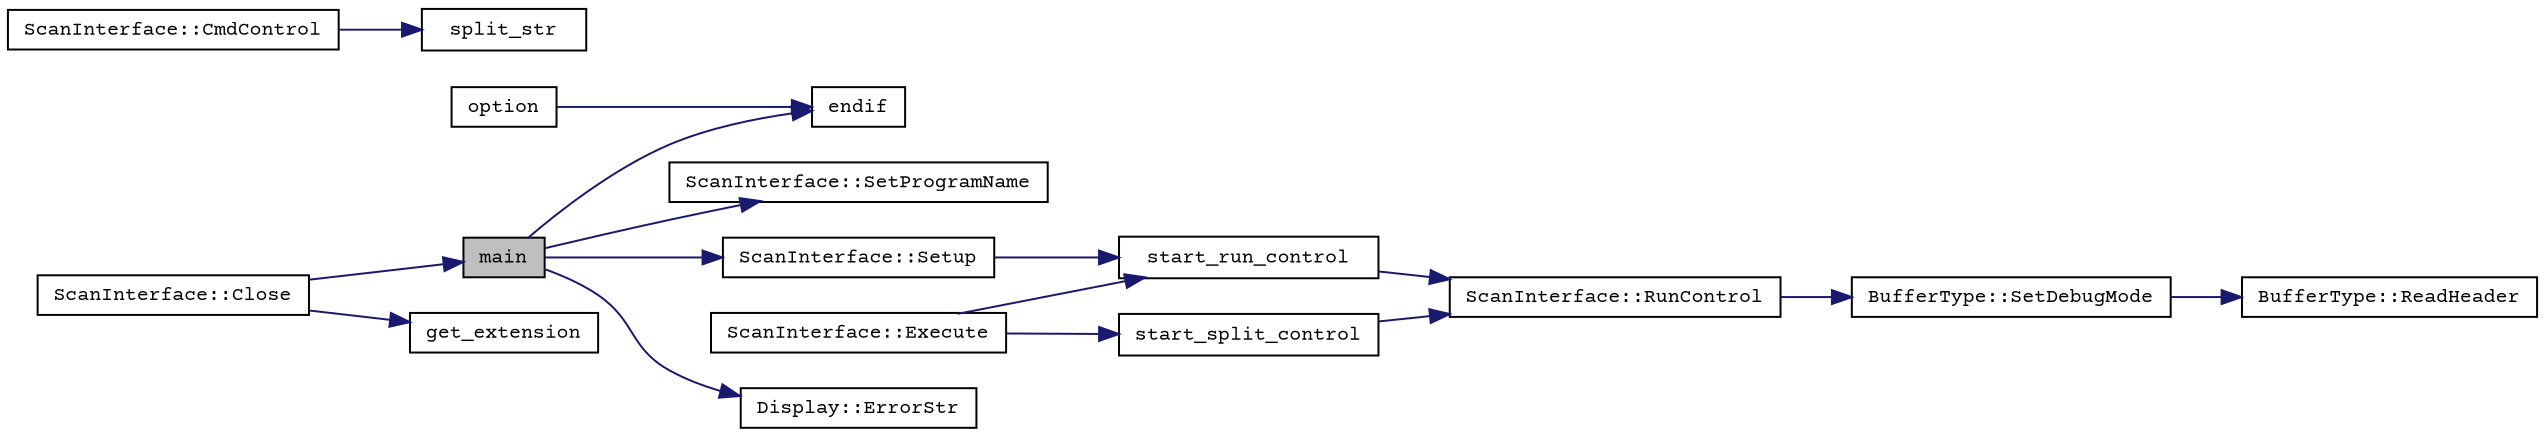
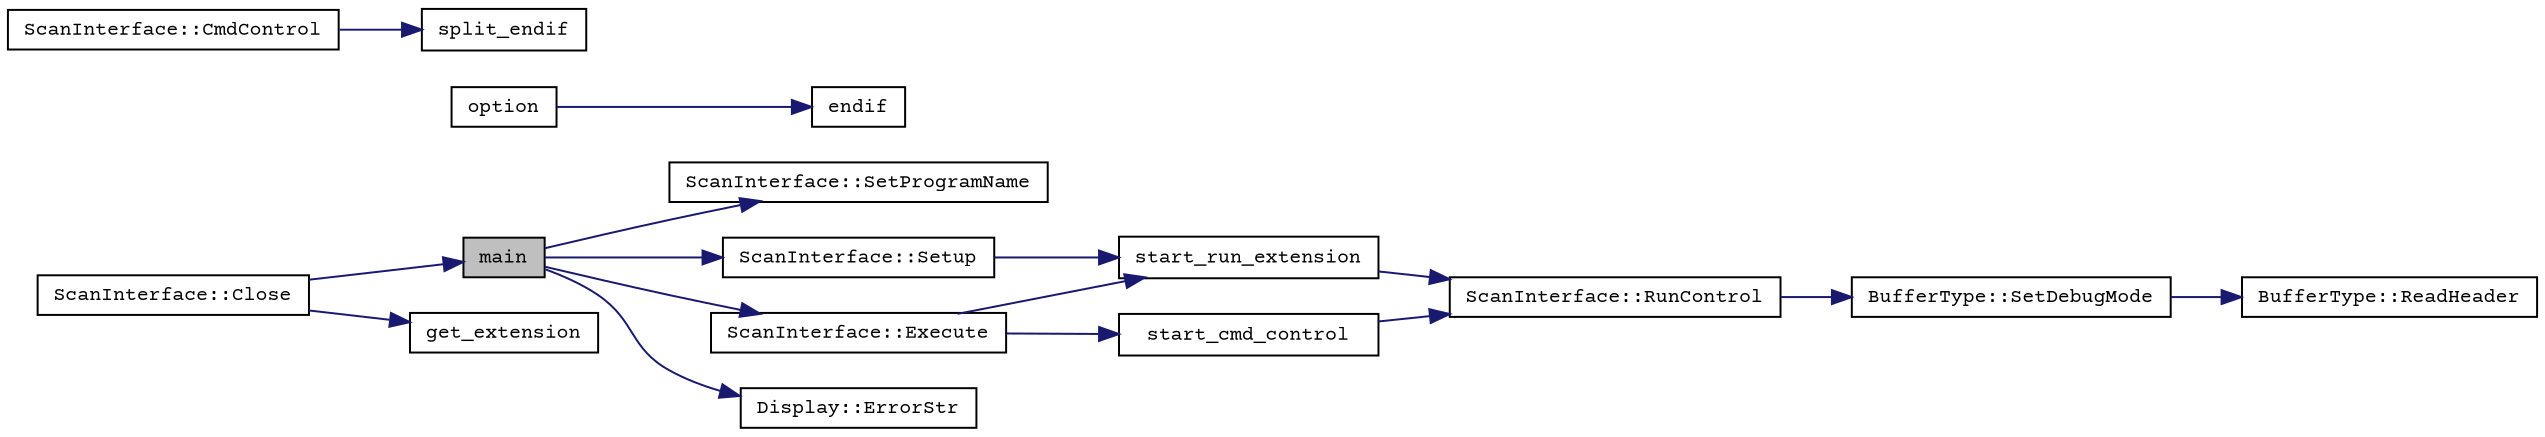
  digraph {
    fontname="Courier Prime"
    rankdir=LR
    node [color=black fillcolor=white fontname="Courier Prime" fontsize=10 shape=record style=filled]
    edge [color=midnightblue fontname="Courier Prime" fontsize=10 labelfontname=Helvetica labelfontsize=10 style=solid]
    n1 [fillcolor=grey75 fontcolor=black height=0.2 label=main width=0.4]
    n2 [height=0.2 label="ScanInterface::SetProgramName" width=0.4]
    n3 [height=0.2 label="ScanInterface::Setup" width=0.4]
    n4 [height=0.2 label="ScanInterface::Execute" width=0.4]
    n5 [height=0.2 label="Display::ErrorStr" width=0.4]
-   n6 [height=0.2 label=start_run_control width=0.4]
-   n7 [height=0.2 label=start_split_control width=0.4]
+   n6 [height=0.2 label=start_run_extension width=0.4]
+   n7 [height=0.2 label=start_cmd_control width=0.4]
    n8 [height=0.2 label="ScanInterface::Close" width=0.4]
    n9 [height=0.2 label=get_extension width=0.4]
    n10 [height=0.2 label=option width=0.4]
    n11 [height=0.2 label=endif width=0.4]
    n12 [height=0.2 label="ScanInterface::RunControl" width=0.4]
    n13 [height=0.2 label="BufferType::SetDebugMode" width=0.4]
    n14 [height=0.2 label="BufferType::ReadHeader" width=0.4]
    n15 [height=0.2 label="ScanInterface::CmdControl" width=0.4]
-   n16 [height=0.2 label=split_str width=0.4]
+   n16 [height=0.2 label=split_endif width=0.4]
    n1 -> n2
    n1 -> n3
-   n1 -> n11
+   n1 -> n4
    n1 -> n5
    n3 -> n6
    n4 -> n6
    n4 -> n7
    n6 -> n12
    n7 -> n12
    n8 -> n1
    n8 -> n9
    n10 -> n11
    n12 -> n13
    n13 -> n14
    n15 -> n16
  }
